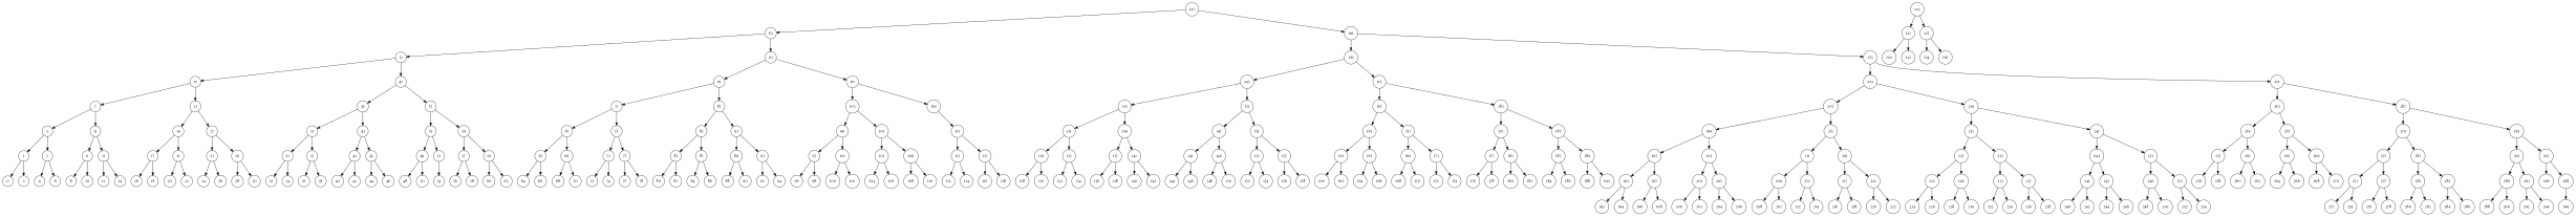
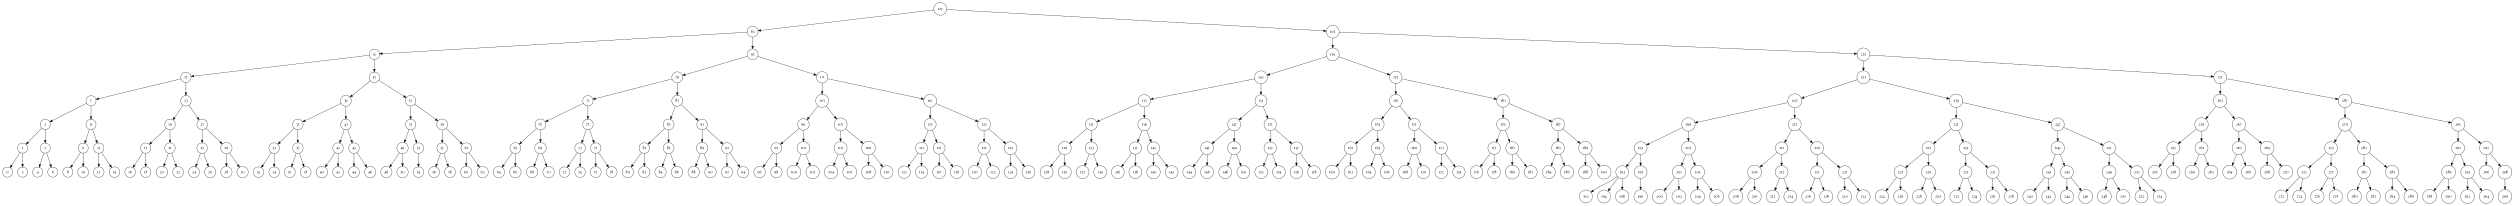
  digraph {
    fontname="Playfair Display"
    node [fontname="Playfair Display" shape=circle]
    edge [fontname="Playfair Display"]
    1
    0
    2
    3
    5
    4
    6
    7
    11
    9
    13
    15
    23
    19
    27
    8
    10
    12
    14
    31
    47
    39
    55
    17
    16
    18
    21
    20
    22
    25
    29
    24
    26
    28
    30
    63
    95
    79
    111
    33
    32
    34
    35
    37
    36
    38
    43
    41
    45
    51
    59
    40
    42
    44
    46
    49
    48
    50
    53
    54
    57
    61
    56
    58
    60
    62
    127
    191
    159
    255
    65
    64
    66
    67
    69
    68
    70
    71
    75
    73
    77
    87
    83
    91
    72
    74
    76
    78
    103
    119
    81
    80
    82
    85
    84
    86
    89
    93
    88
    90
    92
    94
    97
    96
    98
    99
    101
    100
    102
    107
    105
    109
    115
    123
    104
    106
    108
    110
    113
    112
    114
    117
    116
    118
    121
    125
    120
    122
    124
    126
    129
    128
    130
    131
    133
    132
    134
    135
    139
    137
    141
    143
    151
    147
    155
    136
    138
    140
    142
    175
    167
    183
    145
    144
    146
    149
    148
    150
    153
    157
    152
    154
    156
    158
    223
    271
    161
    160
    162
    163
    165
    164
    166
    171
    169
    173
    179
    187
    168
    170
    172
    174
    177
    176
    178
    181
    180
    182
    185
    189
    184
    186
    188
    190
    193
    192
    194
    195
    197
    196
    198
    199
    203
    201
    205
    207
    215
    211
    219
    200
    202
    204
    206
    239
    231
    247
    209
    208
    210
    213
    212
    214
    217
    221
    216
    218
    220
    222
    263
    287
    225
    224
    226
    227
    229
    228
    230
    235
    233
    237
    n241 [label=643]
    251
    232
    234
    236
    238
    241
    240
    242
    245
    244
    246
    249
    253
    248
    250
    252
    254
    257
    256
    258
    259
    261
    260
    262
    267
    265
    269
    279
    295
    264
    266
    268
    270
    273
    272
    274
    275
    277
    276
    278
    283
    281
    285
    291
    297
    280
    282
    284
    286
    289
    288
    290
    293
    292
    294
    296
    298
    299
    1 -> 0
    1 -> 2
    3 -> 1
    3 -> 5
    5 -> 4
    5 -> 6
    7 -> 3
    7 -> 11
    11 -> 9
    11 -> 13
    9 -> 8
    9 -> 10
    13 -> 12
    13 -> 14
    15 -> 7
    15 -> 23
    23 -> 19
    23 -> 27
    19 -> 17
    19 -> 21
    27 -> 25
    27 -> 29
    31 -> 15
    31 -> 47
    47 -> 39
    47 -> 55
    39 -> 35
    39 -> 43
    55 -> 51
    55 -> 59
    17 -> 16
    17 -> 18
    21 -> 20
    21 -> 22
    25 -> 24
    25 -> 26
    29 -> 28
    29 -> 30
    63 -> 31
    63 -> 95
    95 -> 79
    95 -> 111
    79 -> 71
    79 -> 87
    111 -> 103
    111 -> 119
    33 -> 32
    33 -> 34
    35 -> 33
    35 -> 37
    37 -> 36
    37 -> 38
    43 -> 41
    43 -> 45
    41 -> 40
    41 -> 42
    45 -> 44
    45 -> 46
    51 -> 49
    51 -> 53
    59 -> 57
    59 -> 61
    49 -> 48
    49 -> 50
    53 -> 54
    57 -> 56
    57 -> 58
    61 -> 60
    61 -> 62
    127 -> 63
    127 -> 191
    191 -> 159
    191 -> 255
    159 -> 143
    159 -> 175
    255 -> 223
    255 -> 271
    65 -> 64
    65 -> 66
    67 -> 65
    67 -> 69
    69 -> 68
    69 -> 70
    71 -> 67
    71 -> 75
    75 -> 73
    75 -> 77
    73 -> 72
    73 -> 74
    77 -> 76
    77 -> 78
    87 -> 83
    87 -> 91
    83 -> 81
    83 -> 85
    91 -> 89
    91 -> 93
    103 -> 99
    103 -> 107
    119 -> 115
+   119 -> 123
    81 -> 80
    81 -> 82
    85 -> 84
    85 -> 86
    89 -> 88
    89 -> 90
    93 -> 92
    93 -> 94
    97 -> 96
    97 -> 98
    99 -> 97
    99 -> 101
    101 -> 100
    101 -> 102
    107 -> 105
    107 -> 109
    105 -> 104
    105 -> 106
    109 -> 108
    109 -> 110
    115 -> 113
    115 -> 117
    123 -> 121
    123 -> 125
    113 -> 112
    113 -> 114
    117 -> 116
    117 -> 118
    121 -> 120
    121 -> 122
    125 -> 124
    125 -> 126
    129 -> 128
    129 -> 130
    131 -> 129
    131 -> 133
    133 -> 132
    133 -> 134
    135 -> 131
    135 -> 139
    139 -> 137
    139 -> 141
    137 -> 136
    137 -> 138
    141 -> 140
    141 -> 142
    143 -> 135
    143 -> 151
    151 -> 147
    151 -> 155
    147 -> 145
    147 -> 149
    155 -> 153
    155 -> 157
    175 -> 167
    175 -> 183
    167 -> 163
    167 -> 171
    183 -> 179
    183 -> 187
    145 -> 144
    145 -> 146
    149 -> 148
    149 -> 150
    153 -> 152
    153 -> 154
    157 -> 156
    157 -> 158
    223 -> 207
    223 -> 239
    271 -> 263
    271 -> 287
    161 -> 160
    161 -> 162
    163 -> 161
    163 -> 165
    165 -> 164
    165 -> 166
    171 -> 169
    171 -> 173
    169 -> 168
    169 -> 170
    173 -> 172
    173 -> 174
    179 -> 177
    179 -> 181
    187 -> 185
    187 -> 189
    177 -> 176
    177 -> 178
    181 -> 180
    181 -> 182
    185 -> 184
    185 -> 186
    189 -> 188
    189 -> 190
    193 -> 192
    193 -> 194
    195 -> 193
    195 -> 197
    197 -> 196
-   197 -> 198
+   193 -> 198
    199 -> 195
    199 -> 203
    203 -> 201
    203 -> 205
    201 -> 200
    201 -> 202
    205 -> 204
    205 -> 206
    207 -> 199
    207 -> 215
    215 -> 211
    215 -> 219
    211 -> 209
    211 -> 213
    219 -> 217
    219 -> 221
    239 -> 231
    239 -> 247
    231 -> 227
    231 -> 235
    247 -> n241
    247 -> 251
    209 -> 208
    209 -> 210
    213 -> 212
    213 -> 214
    217 -> 216
    217 -> 218
    221 -> 220
    221 -> 222
    263 -> 259
    263 -> 267
    287 -> 279
    287 -> 295
    225 -> 224
    225 -> 226
    227 -> 225
    227 -> 229
    229 -> 228
    229 -> 230
    235 -> 233
    235 -> 237
    233 -> 232
    233 -> 234
    237 -> 236
    237 -> 238
    n241 -> 241
    n241 -> 245
    251 -> 249
    251 -> 253
    241 -> 240
    241 -> 242
    245 -> 244
    245 -> 246
    249 -> 248
    249 -> 250
    253 -> 252
    253 -> 254
    257 -> 256
    257 -> 258
    259 -> 257
    259 -> 261
    261 -> 260
    261 -> 262
    267 -> 265
    267 -> 269
    265 -> 264
    265 -> 266
    269 -> 268
    269 -> 270
    279 -> 275
    279 -> 283
    295 -> 291
    295 -> 297
    273 -> 272
    273 -> 274
    275 -> 273
    275 -> 277
    277 -> 276
    277 -> 278
    283 -> 281
    283 -> 285
    281 -> 280
    281 -> 282
    285 -> 284
    285 -> 286
    291 -> 289
    291 -> 293
    297 -> 296
    297 -> 298
    289 -> 288
    289 -> 290
    293 -> 292
    293 -> 294
    298 -> 299
  }
